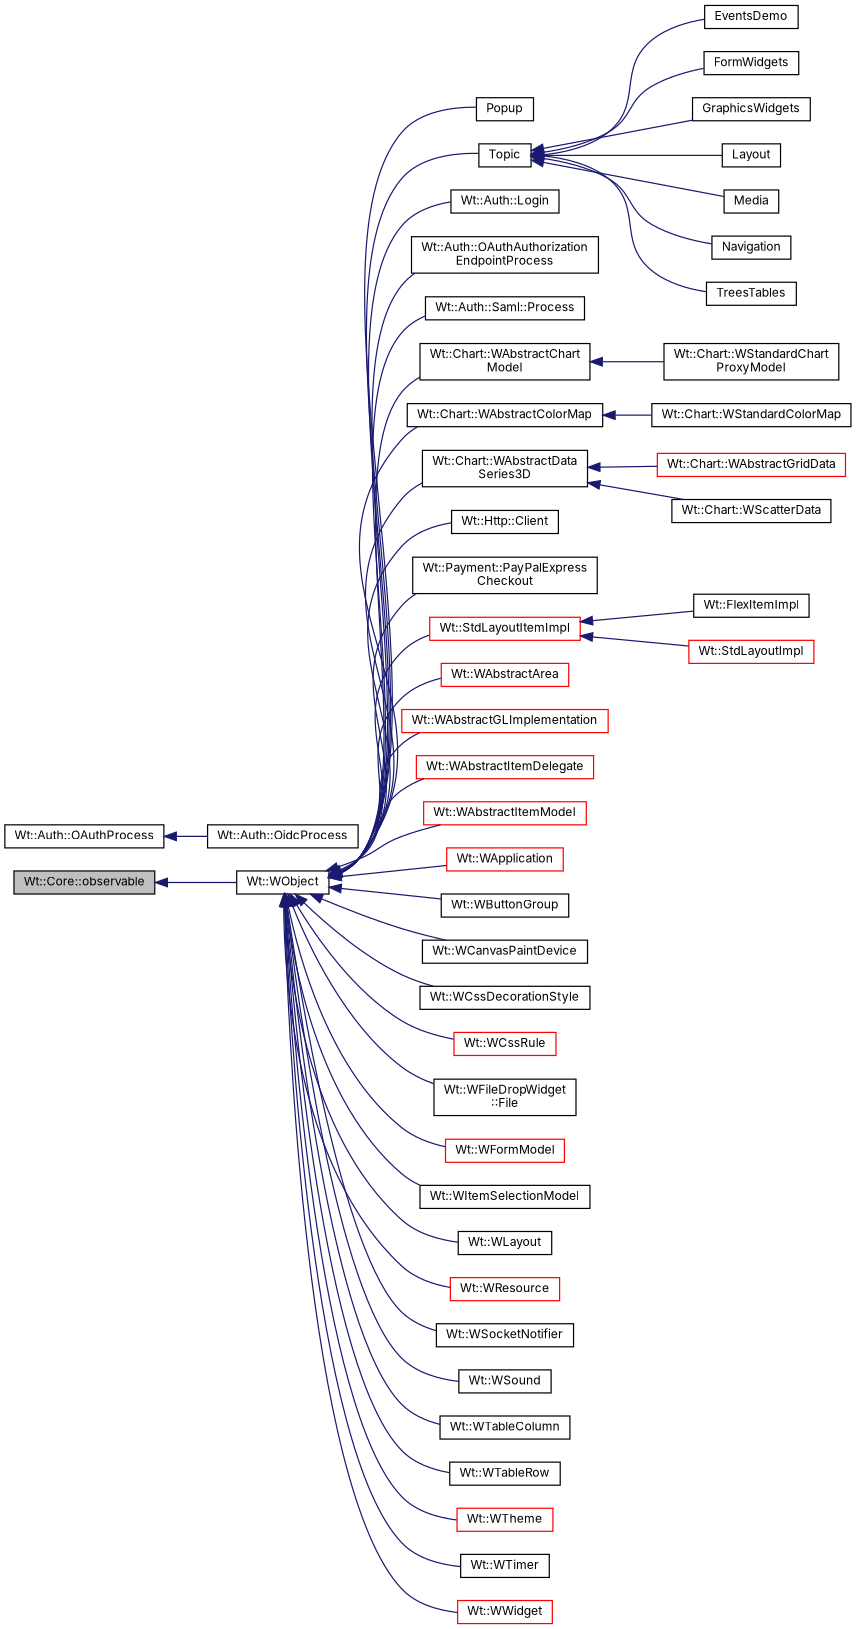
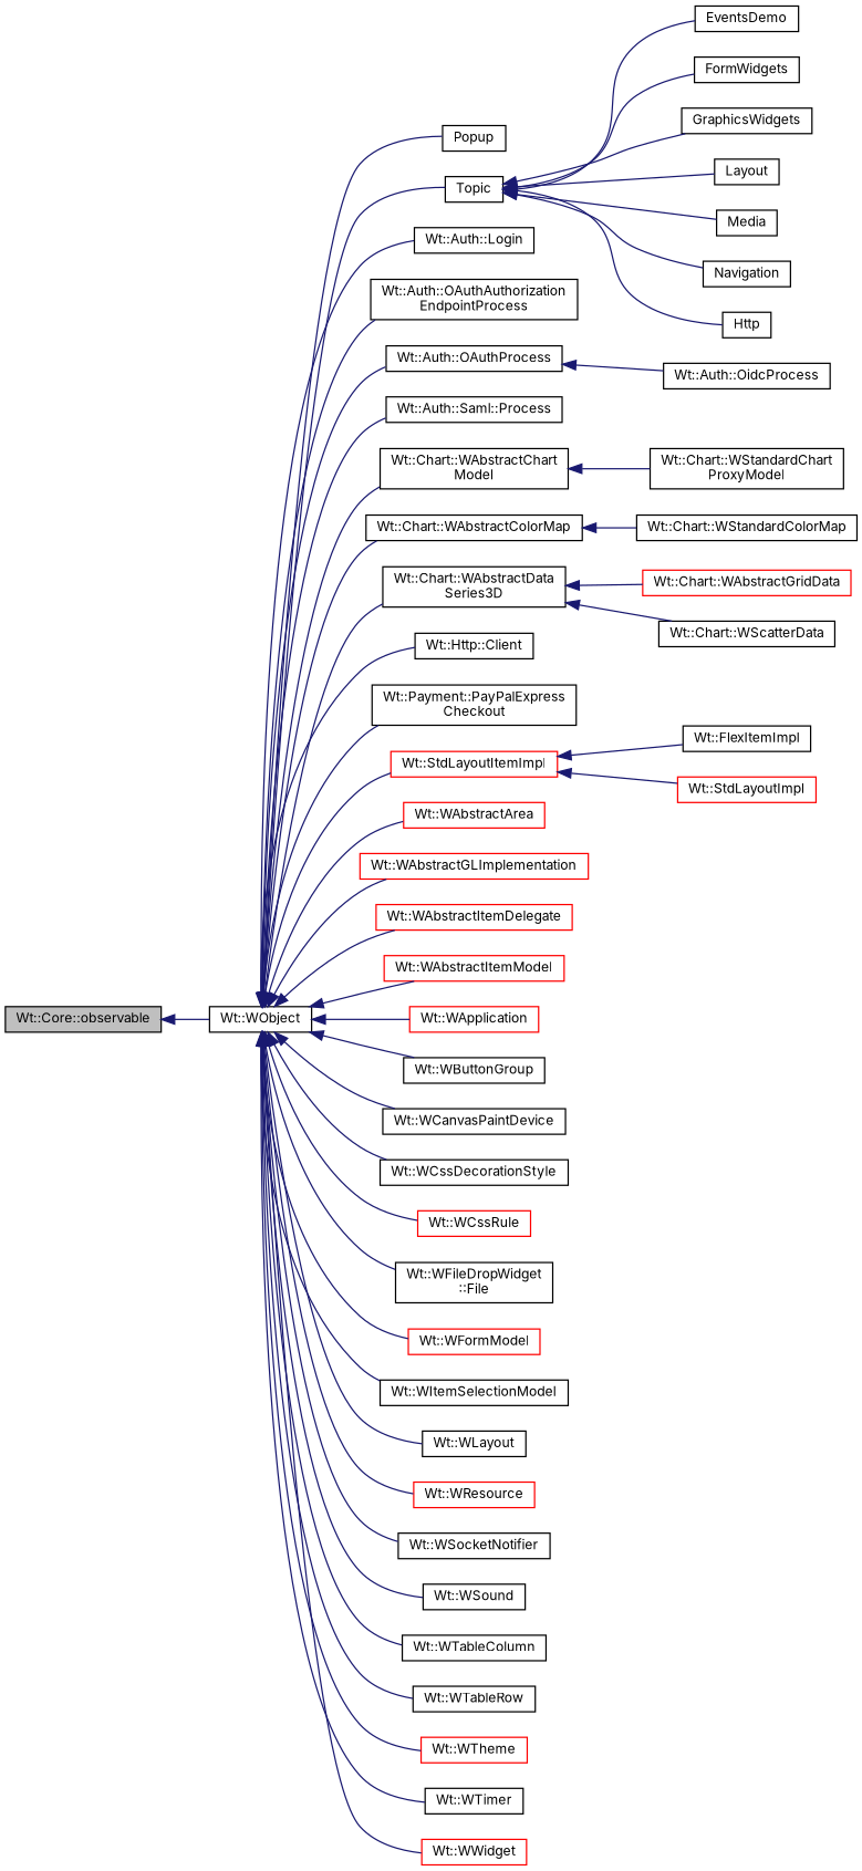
  digraph {
    fontname=Inter
    rankdir=LR
    node [color=black fillcolor=white fontname=Inter fontsize=10 shape=record style=filled]
    edge [color=midnightblue dir=back fontname=Inter fontsize=10 labelfontname=Helvetica labelfontsize=10 style=solid]
    n1 [fillcolor=grey75 fontcolor=black height=0.2 label="Wt::Core::observable" width=0.4]
    n2 [height=0.2 label="Wt::WObject" width=0.4]
    n3 [height=0.2 label=Popup width=0.4]
    n4 [height=0.2 label=Topic width=0.4]
    n5 [height=0.2 label="Wt::Auth::Login" width=0.4]
    n6 [height=0.2 label="Wt::Auth::OAuthAuthorization\lEndpointProcess" width=0.4]
    n7 [height=0.2 label="Wt::Auth::OAuthProcess" width=0.4]
    n8 [height=0.2 label="Wt::Auth::Saml::Process" width=0.4]
    n9 [height=0.2 label="Wt::Chart::WAbstractChart\lModel" width=0.4]
    n10 [height=0.2 label="Wt::Chart::WAbstractColorMap" width=0.4]
    n11 [height=0.2 label="Wt::Chart::WAbstractData\lSeries3D" width=0.4]
    n12 [height=0.2 label="Wt::Http::Client" width=0.4]
    n13 [height=0.2 label="Wt::Payment::PayPalExpress\lCheckout" width=0.4]
    n14 [color=red height=0.2 label="Wt::StdLayoutItemImpl" width=0.4]
    n15 [color=red height=0.2 label="Wt::WAbstractArea" width=0.4]
    n16 [color=red height=0.2 label="Wt::WAbstractGLImplementation" width=0.4]
    n17 [color=red height=0.2 label="Wt::WAbstractItemDelegate" width=0.4]
    n18 [color=red height=0.2 label="Wt::WAbstractItemModel" width=0.4]
    n19 [color=red height=0.2 label="Wt::WApplication" width=0.4]
    n20 [height=0.2 label="Wt::WButtonGroup" width=0.4]
    n21 [height=0.2 label="Wt::WCanvasPaintDevice" width=0.4]
    n22 [height=0.2 label="Wt::WCssDecorationStyle" width=0.4]
    n23 [color=red height=0.2 label="Wt::WCssRule" width=0.4]
    n24 [height=0.2 label="Wt::WFileDropWidget\l::File" width=0.4]
    n25 [color=red height=0.2 label="Wt::WFormModel" width=0.4]
    n26 [height=0.2 label="Wt::WItemSelectionModel" width=0.4]
    n27 [height=0.2 label="Wt::WLayout" width=0.4]
    n28 [color=red height=0.2 label="Wt::WResource" width=0.4]
    n29 [height=0.2 label="Wt::WSocketNotifier" width=0.4]
    n30 [height=0.2 label="Wt::WSound" width=0.4]
    n31 [height=0.2 label="Wt::WTableColumn" width=0.4]
    n32 [height=0.2 label="Wt::WTableRow" width=0.4]
    n33 [color=red height=0.2 label="Wt::WTheme" width=0.4]
    n34 [height=0.2 label="Wt::WTimer" width=0.4]
    n35 [color=red height=0.2 label="Wt::WWidget" width=0.4]
    n36 [height=0.2 label=EventsDemo width=0.4]
    n37 [height=0.2 label=FormWidgets width=0.4]
    n38 [height=0.2 label=GraphicsWidgets width=0.4]
    n39 [height=0.2 label=Layout width=0.4]
    n40 [height=0.2 label=Media width=0.4]
    n41 [height=0.2 label=Navigation width=0.4]
-   n42 [height=0.2 label=TreesTables width=0.4]
+   n42 [height=0.2 label=Http width=0.4]
    n43 [height=0.2 label="Wt::Auth::OidcProcess" width=0.4]
    n44 [height=0.2 label="Wt::Chart::WStandardChart\lProxyModel" width=0.4]
    n45 [height=0.2 label="Wt::Chart::WStandardColorMap" width=0.4]
    n46 [color=red height=0.2 label="Wt::Chart::WAbstractGridData" width=0.4]
    n47 [height=0.2 label="Wt::Chart::WScatterData" width=0.4]
    n48 [height=0.2 label="Wt::FlexItemImpl" width=0.4]
    n49 [color=red height=0.2 label="Wt::StdLayoutImpl" width=0.4]
    n1 -> n2
    n2 -> n3
    n2 -> n4
    n2 -> n5
    n2 -> n6
+   n2 -> n7
    n2 -> n8
    n2 -> n9
    n2 -> n10
    n2 -> n11
    n2 -> n12
    n2 -> n13
    n2 -> n14
    n2 -> n15
    n2 -> n16
    n2 -> n17
    n2 -> n18
    n2 -> n19
    n2 -> n20
    n2 -> n21
    n2 -> n22
    n2 -> n23
    n2 -> n24
    n2 -> n25
    n2 -> n26
    n2 -> n27
    n2 -> n28
    n2 -> n29
    n2 -> n30
    n2 -> n31
    n2 -> n32
    n2 -> n33
    n2 -> n34
    n2 -> n35
    n4 -> n36
    n4 -> n37
    n4 -> n38
    n4 -> n39
    n4 -> n40
    n4 -> n41
    n4 -> n42
    n7 -> n43
    n9 -> n44
    n10 -> n45
    n11 -> n46
    n11 -> n47
    n14 -> n48
    n14 -> n49
  }
